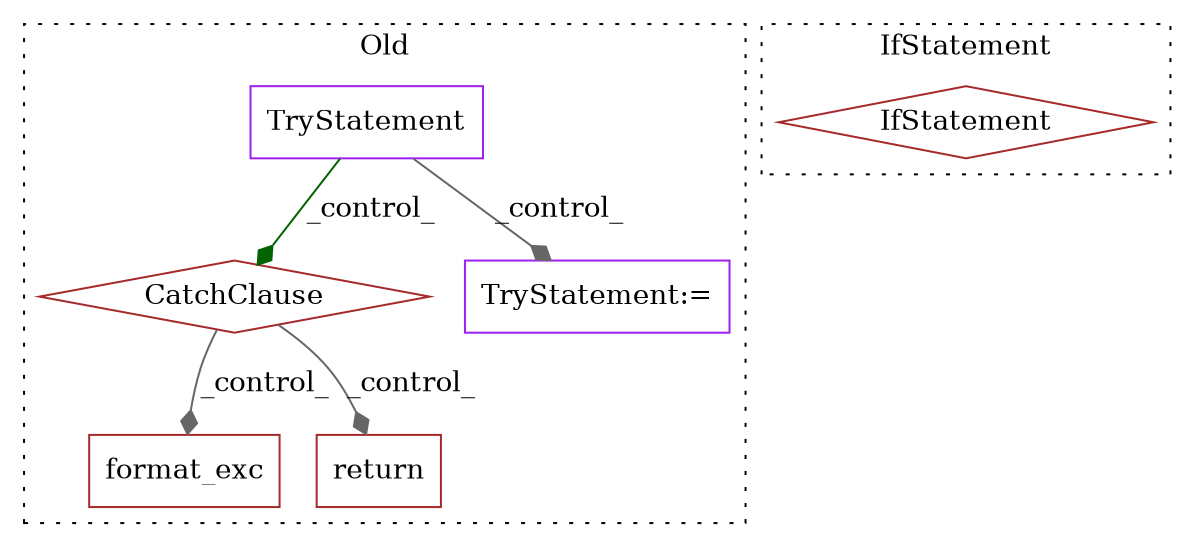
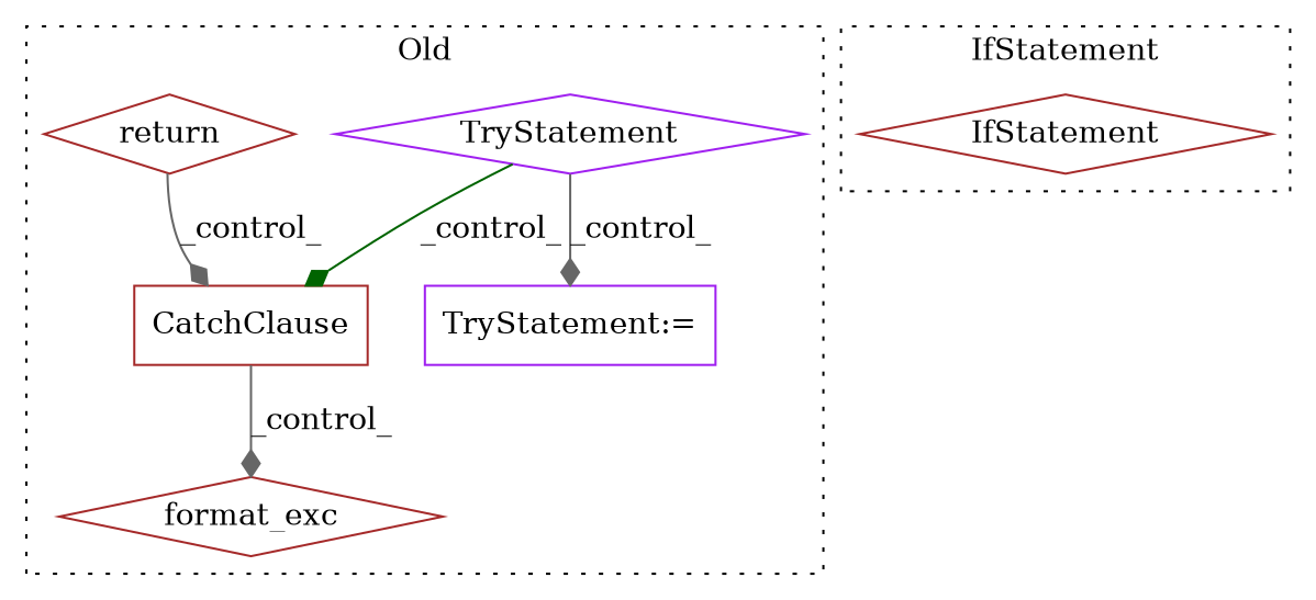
  digraph {
    node [color=brown shape=box]
    edge [arrowhead=diamond color=gray40]
-   n1 [a=32 l=12 label=format_exc s=14657]
-   n2 [a=12 l="13,2" label=CatchClause s="14524,14558" shape=diamond]
-   n3 [a=54 color=purple l=4 label=TryStatement s=14154]
-   n4 [a=41 l=7 label=return s=14680]
+   n1 [a=32 l=12 label=format_exc s=14657 shape=diamond]
+   n2 [a=12 l="13,2" label=CatchClause s="14524,14558"]
+   n3 [a=54 color=purple l=4 label=TryStatement s=14154 shape=diamond]
+   n4 [a=41 l=7 label=return s=14680 shape=diamond]
    n5 [a=7 color=purple l=1 label="TryStatement:=" s=14423]
    n6 [a=25 l="4,2" label=IfStatement s="16990,17004" shape=diamond]
    subgraph cluster_1 {
      label=Old
      style=dotted
      n1
      n2
      n3
      n4
      n5
    }
    subgraph cluster_2 {
      label=IfStatement
      style=dotted
      n6
    }
    n2 -> n1 [label=_control_]
-   n2 -> n4 [label=_control_]
+   n4 -> n2 [label=_control_]
    n3 -> n2 [color=darkgreen label=_control_]
    n3 -> n5 [label=_control_]
  }
